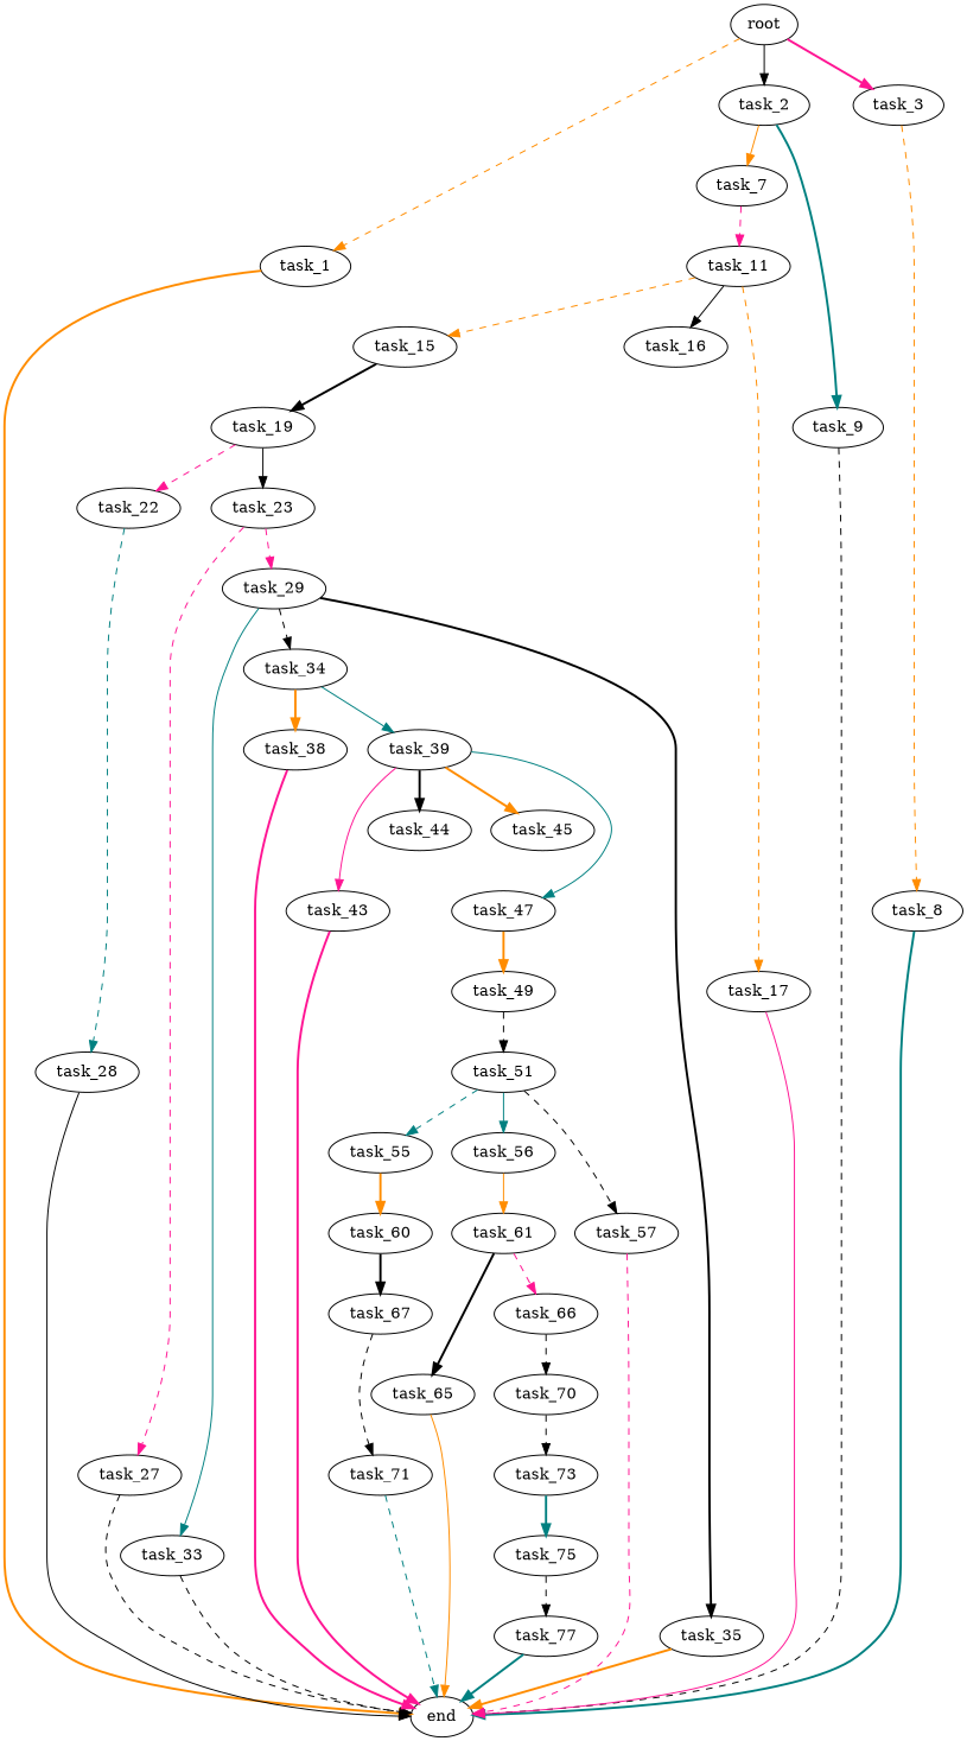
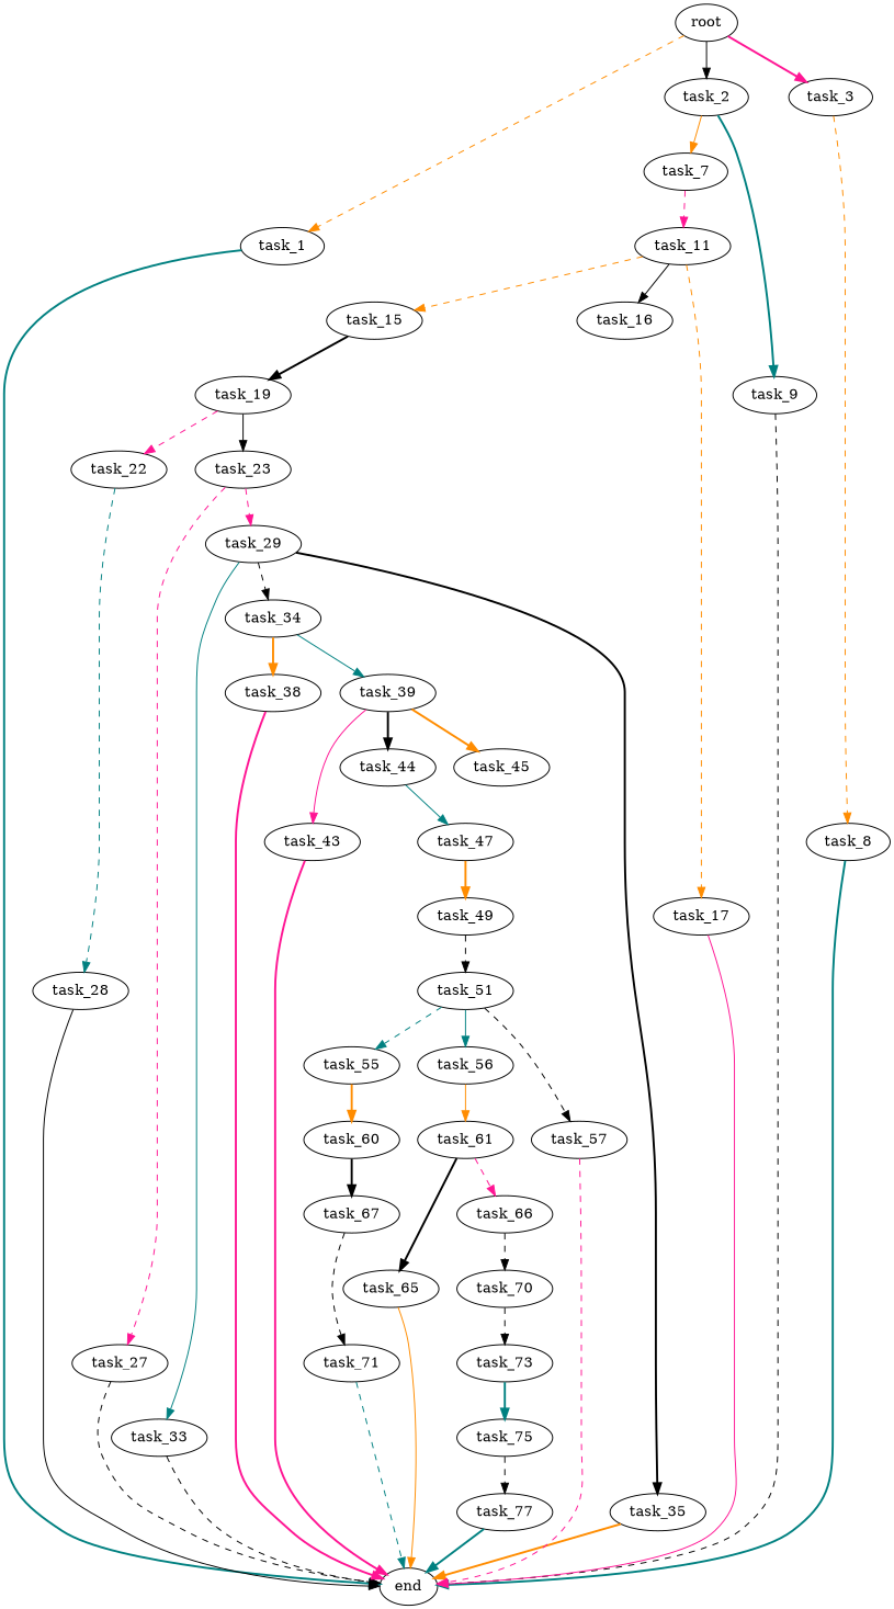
  digraph {
    edge [color=black style=dashed]
    root
    task_1
    task_2
    task_3
    end
    task_7
    task_9
    task_8
    task_11
    task_15
    task_16
    task_17
    task_19
    task_22
    task_23
    task_28
    task_27
    task_29
    task_33
    task_34
    task_35
    task_38
    task_39
    task_43
    task_44
    task_45
    task_47
    task_49
    task_51
    task_55
    task_56
    task_57
    task_60
    task_61
    task_67
    task_65
    task_66
    task_71
    task_70
    task_73
    task_75
    task_77
    root -> task_1 [color=darkorange]
    root -> task_2 [style=solid]
    root -> task_3 [color=deeppink style=bold]
-   task_1 -> end [color=darkorange style=bold]
+   task_1 -> end [color=teal style=bold]
    task_2 -> task_7 [color=darkorange style=solid]
    task_2 -> task_9 [color=teal style=bold]
    task_3 -> task_8 [color=darkorange]
    task_7 -> task_11 [color=deeppink]
    task_9 -> end
    task_8 -> end [color=teal style=bold]
    task_11 -> task_15 [color=darkorange]
    task_11 -> task_16 [style=solid]
    task_11 -> task_17 [color=darkorange]
    task_15 -> task_19 [style=bold]
    task_17 -> end [color=deeppink style=solid]
    task_19 -> task_22 [color=deeppink]
    task_19 -> task_23 [style=solid]
    task_22 -> task_28 [color=teal]
    task_23 -> task_27 [color=deeppink]
    task_23 -> task_29 [color=deeppink]
    task_28 -> end [style=solid]
    task_27 -> end
    task_29 -> task_33 [color=teal style=solid]
    task_29 -> task_34
    task_29 -> task_35 [style=bold]
    task_33 -> end
    task_34 -> task_38 [color=darkorange style=bold]
    task_34 -> task_39 [color=teal style=solid]
    task_35 -> end [color=darkorange style=bold]
    task_38 -> end [color=deeppink style=bold]
    task_39 -> task_43 [color=deeppink style=solid]
    task_39 -> task_44 [style=bold]
    task_39 -> task_45 [color=darkorange style=bold]
    task_43 -> end [color=deeppink style=bold]
-   task_39 -> task_47 [color=teal style=solid]
+   task_44 -> task_47 [color=teal style=solid]
    task_47 -> task_49 [color=darkorange style=bold]
    task_49 -> task_51
    task_51 -> task_55 [color=teal]
    task_51 -> task_56 [color=teal style=solid]
    task_51 -> task_57
    task_55 -> task_60 [color=darkorange style=bold]
    task_56 -> task_61 [color=darkorange style=solid]
    task_57 -> end [color=deeppink]
    task_60 -> task_67 [style=bold]
    task_61 -> task_65 [style=bold]
    task_61 -> task_66 [color=deeppink]
    task_67 -> task_71
    task_65 -> end [color=darkorange style=solid]
    task_66 -> task_70
    task_71 -> end [color=teal]
    task_70 -> task_73
    task_73 -> task_75 [color=teal style=bold]
    task_75 -> task_77
    task_77 -> end [color=teal style=bold]
  }
